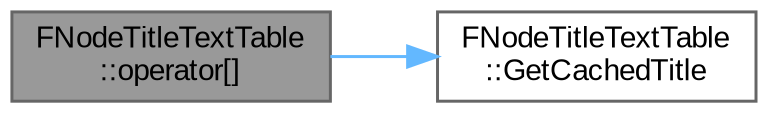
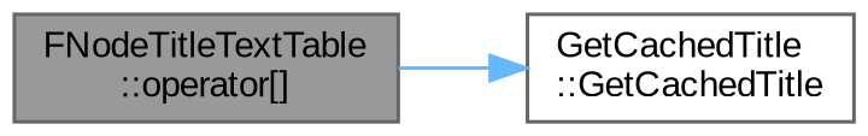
  digraph {
    rankdir=LR
    fontname="Liberation Sans"
    node [fontname="Liberation Sans" fontsize=10 shape=box style=filled]
    n1 [color=gray40 fillcolor=grey60 fontcolor=black height=0.2 label="FNodeTitleTextTable\l::operator[]" width=0.4]
-   n2 [color=grey40 fillcolor=white height=0.2 label="FNodeTitleTextTable\l::GetCachedTitle" width=0.4]
+   n2 [color=grey40 fillcolor=white height=0.2 label="GetCachedTitle\l::GetCachedTitle" width=0.4]
    n1 -> n2 [color=steelblue1 fontname="Liberation Sans" fontsize=10 labelfontname=Helvetica labelfontsize=10 style=solid]
  }
